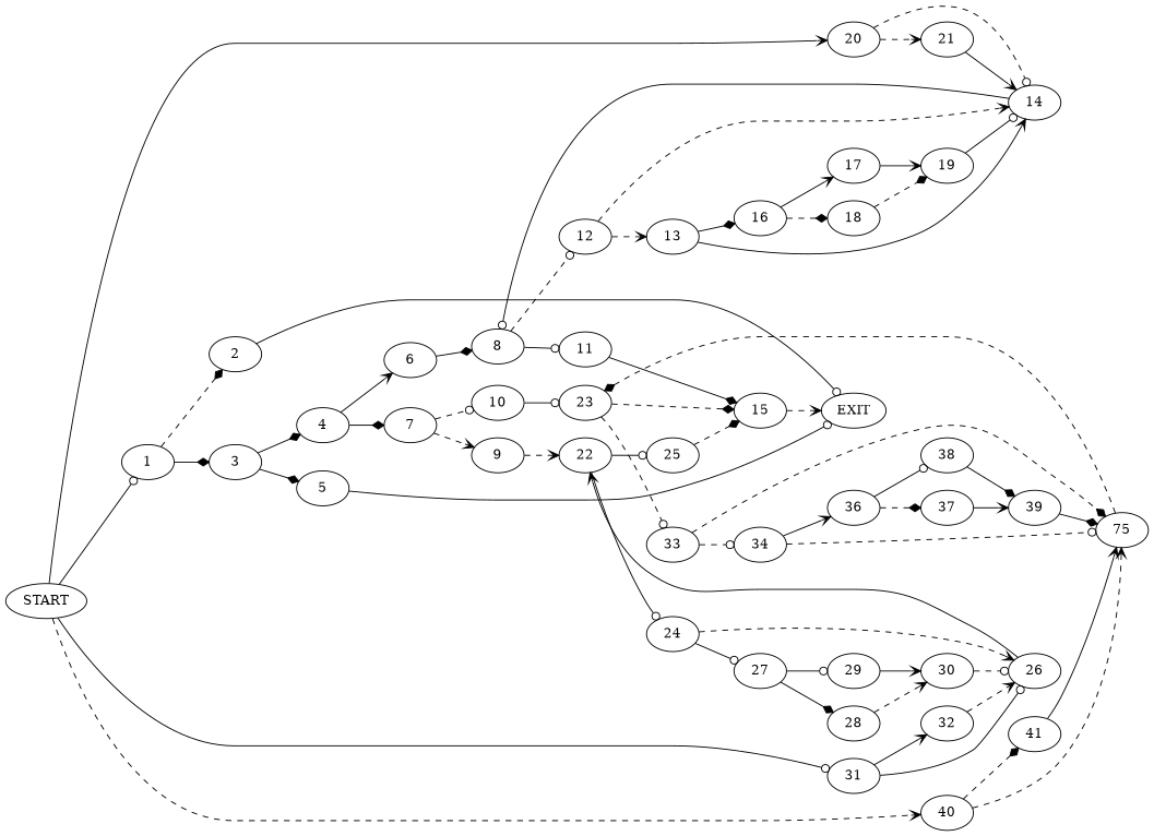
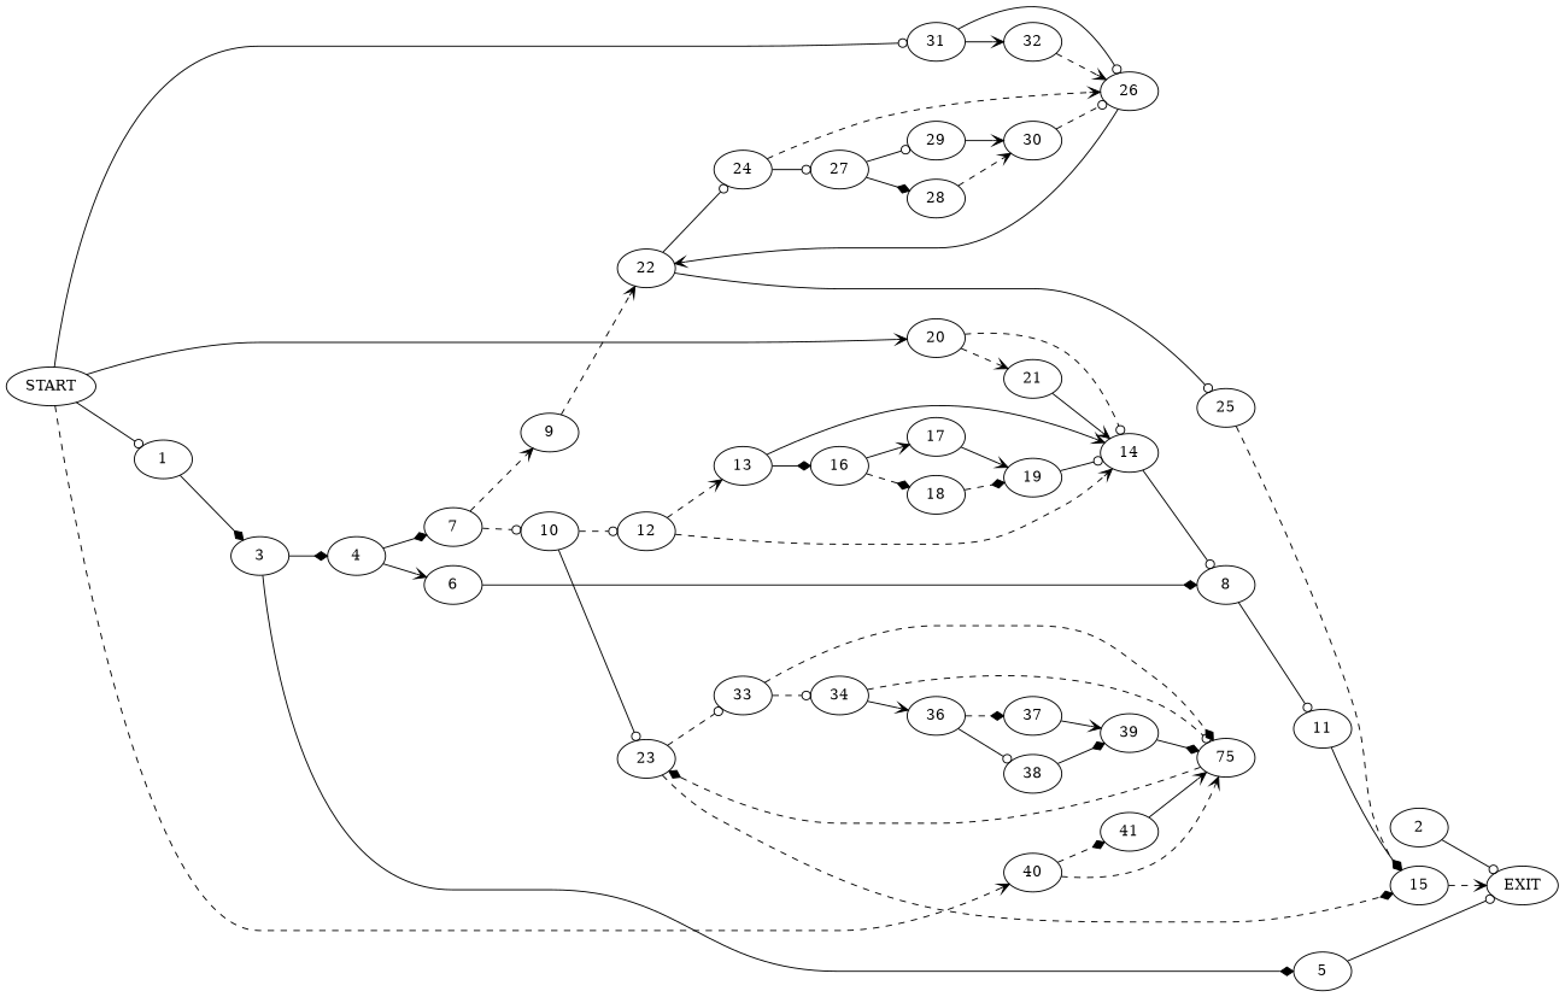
  digraph {
    rankdir=LR
    edge [arrowhead=vee style=solid]
    n1 [label=START]
    1
    20
    31
    40
    2
    3
    14
    21
    26
    32
    n12 [label=75]
    41
    n14 [label=EXIT]
    4
    5
    6
    7
    8
    9
    10
    11
    12
    22
    23
    15
    13
    24
    25
    33
    16
    17
    18
    19
    27
    34
    28
    29
    30
    36
    37
    38
    39
    n1 -> 1 [arrowhead=odot]
    n1 -> 20
    n1 -> 31 [arrowhead=odot]
    n1 -> 40 [style=dashed]
-   1 -> 2 [arrowhead=diamond style=dashed]
    1 -> 3 [arrowhead=diamond]
    20 -> 14 [arrowhead=odot style=dashed]
    20 -> 21 [style=dashed]
    31 -> 26 [arrowhead=odot]
    31 -> 32
    40 -> n12 [style=dashed]
    40 -> 41 [arrowhead=diamond style=dashed]
    2 -> n14 [arrowhead=odot]
    3 -> 4 [arrowhead=diamond]
    3 -> 5 [arrowhead=diamond]
    14 -> 8 [arrowhead=odot]
    21 -> 14
    26 -> 22
    32 -> 26 [style=dashed]
    n12 -> 23 [arrowhead=diamond style=dashed]
    41 -> n12
    4 -> 6
    4 -> 7 [arrowhead=diamond]
    5 -> n14 [arrowhead=odot]
    6 -> 8 [arrowhead=diamond]
    7 -> 9 [style=dashed]
    7 -> 10 [arrowhead=odot style=dashed]
    8 -> 11 [arrowhead=odot]
-   8 -> 12 [arrowhead=odot style=dashed]
+   10 -> 12 [arrowhead=odot style=dashed]
    9 -> 22 [style=dashed]
    10 -> 23 [arrowhead=odot]
    11 -> 15 [arrowhead=diamond]
    12 -> 14 [style=dashed]
    12 -> 13 [style=dashed]
    22 -> 24 [arrowhead=odot]
    22 -> 25 [arrowhead=odot]
    23 -> 15 [arrowhead=diamond style=dashed]
    23 -> 33 [arrowhead=odot style=dashed]
    15 -> n14 [style=dashed]
    13 -> 14
    13 -> 16 [arrowhead=diamond]
    24 -> 26 [style=dashed]
    24 -> 27 [arrowhead=odot]
    25 -> 15 [arrowhead=diamond style=dashed]
    33 -> n12 [arrowhead=diamond style=dashed]
    33 -> 34 [arrowhead=odot style=dashed]
    16 -> 17
    16 -> 18 [arrowhead=diamond style=dashed]
    17 -> 19
    18 -> 19 [arrowhead=diamond style=dashed]
    19 -> 14 [arrowhead=odot]
    27 -> 28 [arrowhead=diamond]
    27 -> 29 [arrowhead=odot]
    34 -> n12 [arrowhead=odot style=dashed]
    34 -> 36
    28 -> 30 [style=dashed]
    29 -> 30
    30 -> 26 [arrowhead=odot style=dashed]
    36 -> 37 [arrowhead=diamond style=dashed]
    36 -> 38 [arrowhead=odot]
    37 -> 39
    38 -> 39 [arrowhead=diamond]
    39 -> n12 [arrowhead=diamond]
  }
